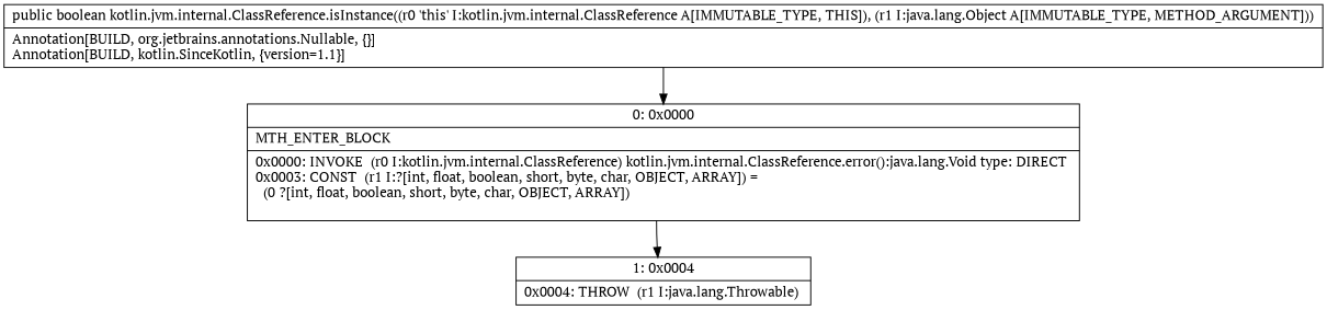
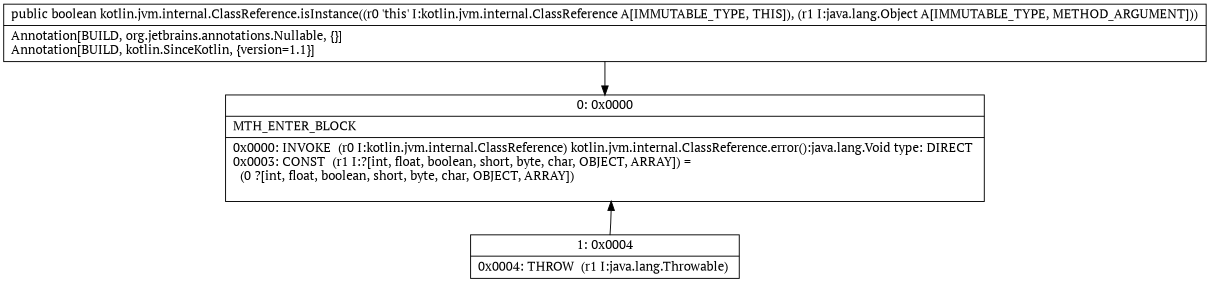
  digraph {
    fontname="PT Serif"
    node [shape=record fontname="PT Serif"]
    edge [fontname="PT Serif"]
    n1 [label="{0\:\ 0x0000|MTH_ENTER_BLOCK\l|0x0000: INVOKE  (r0 I:kotlin.jvm.internal.ClassReference) kotlin.jvm.internal.ClassReference.error():java.lang.Void type: DIRECT \l0x0003: CONST  (r1 I:?[int, float, boolean, short, byte, char, OBJECT, ARRAY]) = \l  (0 ?[int, float, boolean, short, byte, char, OBJECT, ARRAY])\l \l}"]
    n2 [label="{1\:\ 0x0004|0x0004: THROW  (r1 I:java.lang.Throwable) \l}"]
    n3 [label="{public boolean kotlin.jvm.internal.ClassReference.isInstance((r0 'this' I:kotlin.jvm.internal.ClassReference A[IMMUTABLE_TYPE, THIS]), (r1 I:java.lang.Object A[IMMUTABLE_TYPE, METHOD_ARGUMENT]))  | Annotation[BUILD, org.jetbrains.annotations.Nullable, \{\}]\lAnnotation[BUILD, kotlin.SinceKotlin, \{version=1.1\}]\l}"]
-   n1 -> n2
+   n2 -> n1
    n3 -> n1
  }
